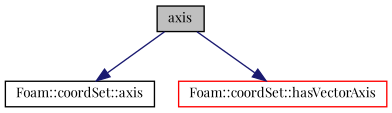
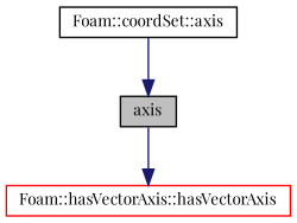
  digraph {
    fontname="Playfair Display"
    rankdir=TB
    node [color=black fontname="Playfair Display" fontsize=10 shape=record]
    edge [color=midnightblue fontname="Playfair Display" fontsize=10 labelfontname=Helvetica labelfontsize=10 style=solid]
    n1 [fillcolor=grey75 fontcolor=black height=0.2 label=axis style=filled width=0.4]
    n2 [height=0.2 label="Foam::coordSet::axis" width=0.4]
-   n3 [color=red height=0.2 label="Foam::coordSet::hasVectorAxis" width=0.4]
-   n1 -> n2
+   n3 [color=red height=0.2 label="Foam::hasVectorAxis::hasVectorAxis" width=0.4]
+   n2 -> n1
    n1 -> n3
  }
